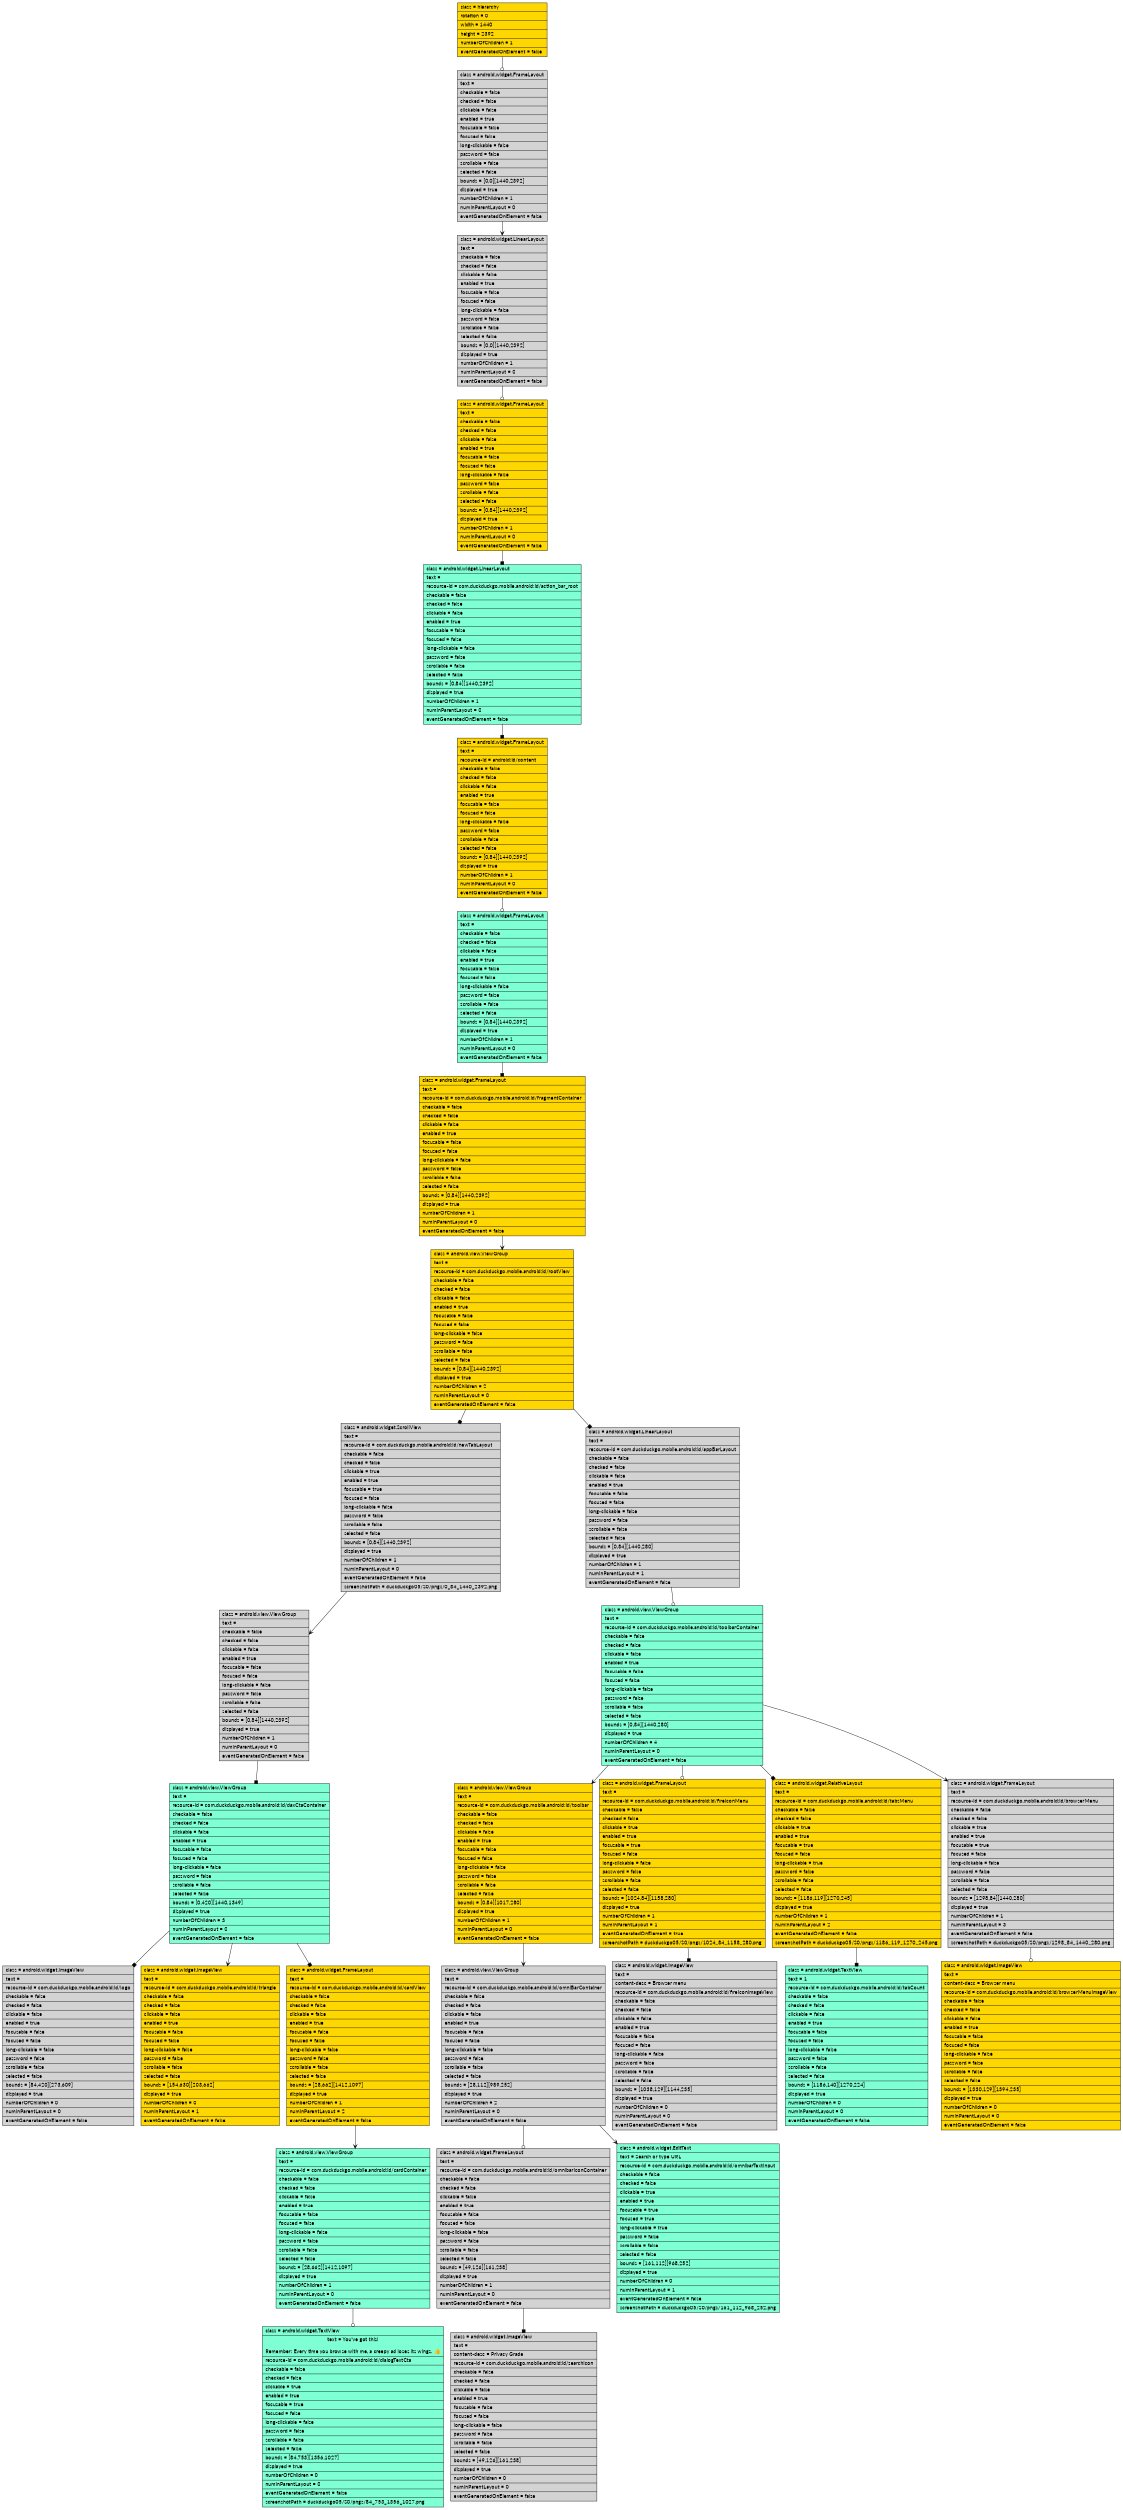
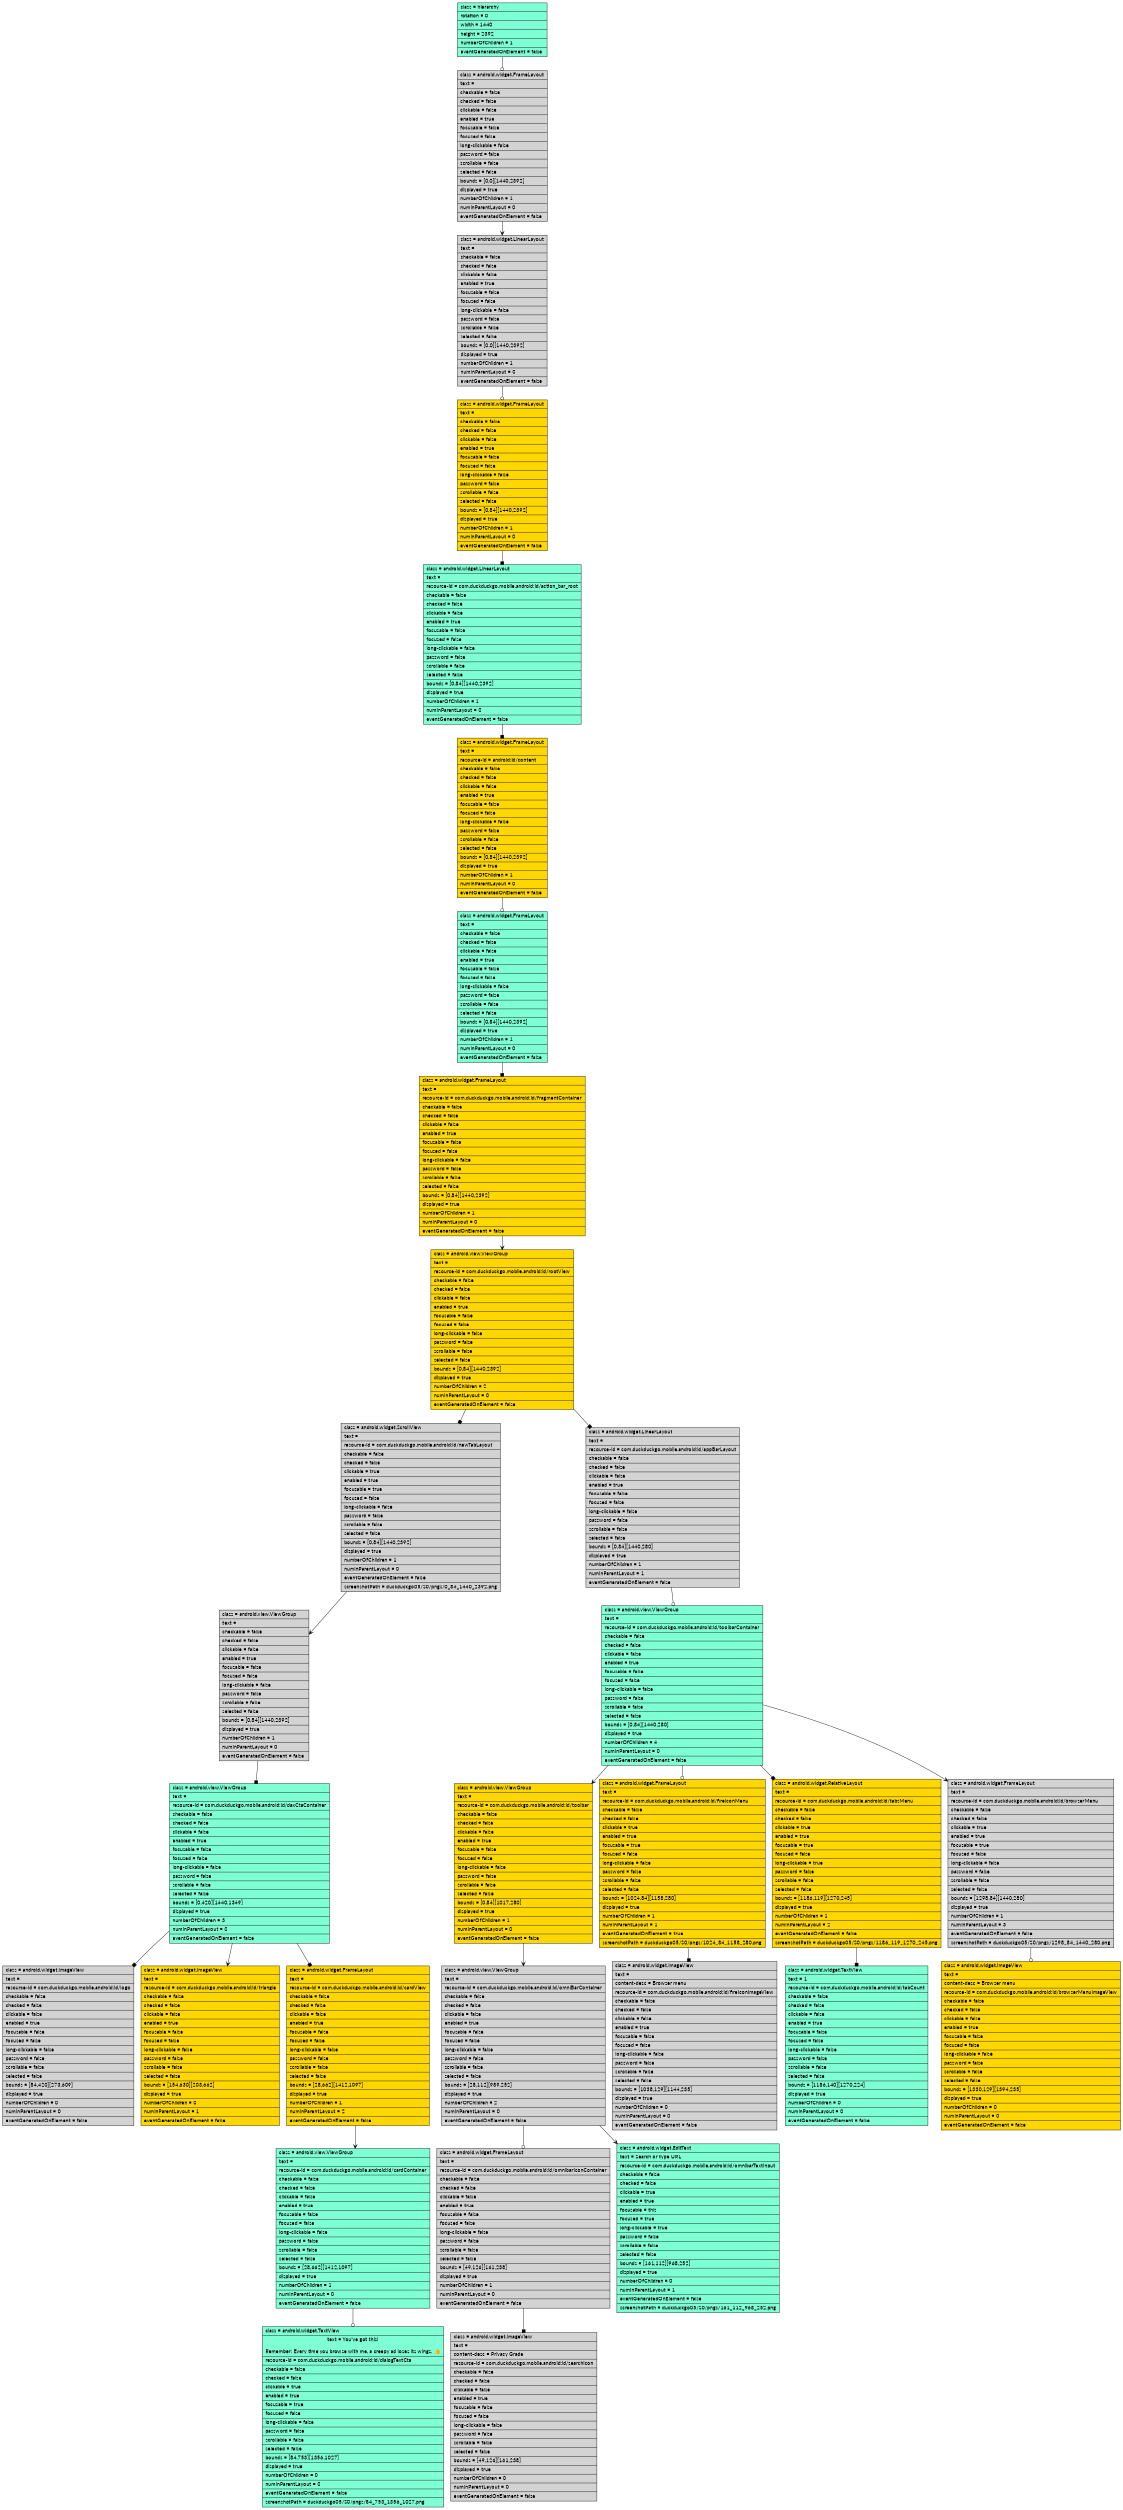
  digraph {
    fontname=Lato
    node [fillcolor=lightgrey fontname=Lato shape=record style=filled]
    edge [arrowhead=box fontname=Lato]
-   n1 [fillcolor=gold label="{class = hierarchy\l|rotation = 0\l|width = 1440\l|height = 2392\l|numberOfChildren = 1\l|eventGeneratedOnElement = false \l}"]
+   n1 [fillcolor=aquamarine label="{class = hierarchy\l|rotation = 0\l|width = 1440\l|height = 2392\l|numberOfChildren = 1\l|eventGeneratedOnElement = false \l}"]
    n2 [label="{class = android.widget.FrameLayout\l|text = \l|checkable = false\l|checked = false\l|clickable = false\l|enabled = true\l|focusable = false\l|focused = false\l|long-clickable = false\l|password = false\l|scrollable = false\l|selected = false\l|bounds = [0,0][1440,2392]\l|displayed = true\l|numberOfChildren = 1\l|numInParentLayout = 0\l|eventGeneratedOnElement = false \l}"]
    n3 [label="{class = android.widget.LinearLayout\l|text = \l|checkable = false\l|checked = false\l|clickable = false\l|enabled = true\l|focusable = false\l|focused = false\l|long-clickable = false\l|password = false\l|scrollable = false\l|selected = false\l|bounds = [0,0][1440,2392]\l|displayed = true\l|numberOfChildren = 1\l|numInParentLayout = 0\l|eventGeneratedOnElement = false \l}"]
    n4 [fillcolor=gold label="{class = android.widget.FrameLayout\l|text = \l|checkable = false\l|checked = false\l|clickable = false\l|enabled = true\l|focusable = false\l|focused = false\l|long-clickable = false\l|password = false\l|scrollable = false\l|selected = false\l|bounds = [0,84][1440,2392]\l|displayed = true\l|numberOfChildren = 1\l|numInParentLayout = 0\l|eventGeneratedOnElement = false \l}"]
    n5 [fillcolor=aquamarine label="{class = android.widget.LinearLayout\l|text = \l|resource-id = com.duckduckgo.mobile.android:id/action_bar_root\l|checkable = false\l|checked = false\l|clickable = false\l|enabled = true\l|focusable = false\l|focused = false\l|long-clickable = false\l|password = false\l|scrollable = false\l|selected = false\l|bounds = [0,84][1440,2392]\l|displayed = true\l|numberOfChildren = 1\l|numInParentLayout = 0\l|eventGeneratedOnElement = false \l}"]
    n6 [fillcolor=gold label="{class = android.widget.FrameLayout\l|text = \l|resource-id = android:id/content\l|checkable = false\l|checked = false\l|clickable = false\l|enabled = true\l|focusable = false\l|focused = false\l|long-clickable = false\l|password = false\l|scrollable = false\l|selected = false\l|bounds = [0,84][1440,2392]\l|displayed = true\l|numberOfChildren = 1\l|numInParentLayout = 0\l|eventGeneratedOnElement = false \l}"]
    n7 [fillcolor=aquamarine label="{class = android.widget.FrameLayout\l|text = \l|checkable = false\l|checked = false\l|clickable = false\l|enabled = true\l|focusable = false\l|focused = false\l|long-clickable = false\l|password = false\l|scrollable = false\l|selected = false\l|bounds = [0,84][1440,2392]\l|displayed = true\l|numberOfChildren = 1\l|numInParentLayout = 0\l|eventGeneratedOnElement = false \l}"]
    n8 [fillcolor=gold label="{class = android.widget.FrameLayout\l|text = \l|resource-id = com.duckduckgo.mobile.android:id/fragmentContainer\l|checkable = false\l|checked = false\l|clickable = false\l|enabled = true\l|focusable = false\l|focused = false\l|long-clickable = false\l|password = false\l|scrollable = false\l|selected = false\l|bounds = [0,84][1440,2392]\l|displayed = true\l|numberOfChildren = 1\l|numInParentLayout = 0\l|eventGeneratedOnElement = false \l}"]
    n9 [fillcolor=gold label="{class = android.view.ViewGroup\l|text = \l|resource-id = com.duckduckgo.mobile.android:id/rootView\l|checkable = false\l|checked = false\l|clickable = false\l|enabled = true\l|focusable = false\l|focused = false\l|long-clickable = false\l|password = false\l|scrollable = false\l|selected = false\l|bounds = [0,84][1440,2392]\l|displayed = true\l|numberOfChildren = 2\l|numInParentLayout = 0\l|eventGeneratedOnElement = false \l}"]
    n10 [label="{class = android.widget.ScrollView\l|text = \l|resource-id = com.duckduckgo.mobile.android:id/newTabLayout\l|checkable = false\l|checked = false\l|clickable = true\l|enabled = true\l|focusable = true\l|focused = false\l|long-clickable = false\l|password = false\l|scrollable = false\l|selected = false\l|bounds = [0,84][1440,2392]\l|displayed = true\l|numberOfChildren = 1\l|numInParentLayout = 0\l|eventGeneratedOnElement = false \l|screenshotPath = duckduckgo05/S0/pngs/0_84_1440_2392.png\l}"]
    n11 [label="{class = android.widget.LinearLayout\l|text = \l|resource-id = com.duckduckgo.mobile.android:id/appBarLayout\l|checkable = false\l|checked = false\l|clickable = false\l|enabled = true\l|focusable = false\l|focused = false\l|long-clickable = false\l|password = false\l|scrollable = false\l|selected = false\l|bounds = [0,84][1440,280]\l|displayed = true\l|numberOfChildren = 1\l|numInParentLayout = 1\l|eventGeneratedOnElement = false \l}"]
    n12 [label="{class = android.view.ViewGroup\l|text = \l|checkable = false\l|checked = false\l|clickable = false\l|enabled = true\l|focusable = false\l|focused = false\l|long-clickable = false\l|password = false\l|scrollable = false\l|selected = false\l|bounds = [0,84][1440,2392]\l|displayed = true\l|numberOfChildren = 1\l|numInParentLayout = 0\l|eventGeneratedOnElement = false \l}"]
    n13 [fillcolor=aquamarine label="{class = android.view.ViewGroup\l|text = \l|resource-id = com.duckduckgo.mobile.android:id/toolbarContainer\l|checkable = false\l|checked = false\l|clickable = false\l|enabled = true\l|focusable = false\l|focused = false\l|long-clickable = false\l|password = false\l|scrollable = false\l|selected = false\l|bounds = [0,84][1440,280]\l|displayed = true\l|numberOfChildren = 4\l|numInParentLayout = 0\l|eventGeneratedOnElement = false \l}"]
    n14 [fillcolor=aquamarine label="{class = android.view.ViewGroup\l|text = \l|resource-id = com.duckduckgo.mobile.android:id/daxCtaContainer\l|checkable = false\l|checked = false\l|clickable = false\l|enabled = true\l|focusable = false\l|focused = false\l|long-clickable = false\l|password = false\l|scrollable = false\l|selected = false\l|bounds = [0,420][1440,1349]\l|displayed = true\l|numberOfChildren = 3\l|numInParentLayout = 0\l|eventGeneratedOnElement = false \l}"]
    n15 [fillcolor=gold label="{class = android.view.ViewGroup\l|text = \l|resource-id = com.duckduckgo.mobile.android:id/toolbar\l|checkable = false\l|checked = false\l|clickable = false\l|enabled = true\l|focusable = false\l|focused = false\l|long-clickable = false\l|password = false\l|scrollable = false\l|selected = false\l|bounds = [0,84][1017,280]\l|displayed = true\l|numberOfChildren = 1\l|numInParentLayout = 0\l|eventGeneratedOnElement = false \l}"]
    n16 [fillcolor=gold label="{class = android.widget.FrameLayout\l|text = \l|resource-id = com.duckduckgo.mobile.android:id/fireIconMenu\l|checkable = false\l|checked = false\l|clickable = true\l|enabled = true\l|focusable = true\l|focused = false\l|long-clickable = false\l|password = false\l|scrollable = false\l|selected = false\l|bounds = [1024,84][1158,280]\l|displayed = true\l|numberOfChildren = 1\l|numInParentLayout = 1\l|eventGeneratedOnElement = true \l|screenshotPath = duckduckgo05/S0/pngs/1024_84_1158_280.png\l}"]
    n17 [fillcolor=gold label="{class = android.widget.RelativeLayout\l|text = \l|resource-id = com.duckduckgo.mobile.android:id/tabsMenu\l|checkable = false\l|checked = false\l|clickable = true\l|enabled = true\l|focusable = true\l|focused = false\l|long-clickable = true\l|password = false\l|scrollable = false\l|selected = false\l|bounds = [1186,119][1270,245]\l|displayed = true\l|numberOfChildren = 1\l|numInParentLayout = 2\l|eventGeneratedOnElement = false \l|screenshotPath = duckduckgo05/S0/pngs/1186_119_1270_245.png\l}"]
    n18 [label="{class = android.widget.FrameLayout\l|text = \l|resource-id = com.duckduckgo.mobile.android:id/browserMenu\l|checkable = false\l|checked = false\l|clickable = true\l|enabled = true\l|focusable = true\l|focused = false\l|long-clickable = false\l|password = false\l|scrollable = false\l|selected = false\l|bounds = [1298,84][1440,280]\l|displayed = true\l|numberOfChildren = 1\l|numInParentLayout = 3\l|eventGeneratedOnElement = false \l|screenshotPath = duckduckgo05/S0/pngs/1298_84_1440_280.png\l}"]
    n19 [label="{class = android.widget.ImageView\l|text = \l|resource-id = com.duckduckgo.mobile.android:id/logo\l|checkable = false\l|checked = false\l|clickable = false\l|enabled = true\l|focusable = false\l|focused = false\l|long-clickable = false\l|password = false\l|scrollable = false\l|selected = false\l|bounds = [84,420][273,609]\l|displayed = true\l|numberOfChildren = 0\l|numInParentLayout = 0\l|eventGeneratedOnElement = false \l}"]
    n20 [fillcolor=gold label="{class = android.widget.ImageView\l|text = \l|resource-id = com.duckduckgo.mobile.android:id/triangle\l|checkable = false\l|checked = false\l|clickable = false\l|enabled = true\l|focusable = false\l|focused = false\l|long-clickable = false\l|password = false\l|scrollable = false\l|selected = false\l|bounds = [154,630][203,662]\l|displayed = true\l|numberOfChildren = 0\l|numInParentLayout = 1\l|eventGeneratedOnElement = false \l}"]
    n21 [fillcolor=gold label="{class = android.widget.FrameLayout\l|text = \l|resource-id = com.duckduckgo.mobile.android:id/cardView\l|checkable = false\l|checked = false\l|clickable = false\l|enabled = true\l|focusable = false\l|focused = false\l|long-clickable = false\l|password = false\l|scrollable = false\l|selected = false\l|bounds = [28,662][1412,1097]\l|displayed = true\l|numberOfChildren = 1\l|numInParentLayout = 2\l|eventGeneratedOnElement = false \l}"]
    n22 [label="{class = android.view.ViewGroup\l|text = \l|resource-id = com.duckduckgo.mobile.android:id/omniBarContainer\l|checkable = false\l|checked = false\l|clickable = false\l|enabled = true\l|focusable = false\l|focused = false\l|long-clickable = false\l|password = false\l|scrollable = false\l|selected = false\l|bounds = [28,112][989,252]\l|displayed = true\l|numberOfChildren = 2\l|numInParentLayout = 0\l|eventGeneratedOnElement = false \l}"]
    n23 [label="{class = android.widget.ImageView\l|text = \l|content-desc = Browser menu\l|resource-id = com.duckduckgo.mobile.android:id/fireIconImageView\l|checkable = false\l|checked = false\l|clickable = false\l|enabled = true\l|focusable = false\l|focused = false\l|long-clickable = false\l|password = false\l|scrollable = false\l|selected = false\l|bounds = [1038,129][1144,235]\l|displayed = true\l|numberOfChildren = 0\l|numInParentLayout = 0\l|eventGeneratedOnElement = false \l}"]
    n24 [fillcolor=aquamarine label="{class = android.widget.TextView\l|text = 1\l|resource-id = com.duckduckgo.mobile.android:id/tabCount\l|checkable = false\l|checked = false\l|clickable = false\l|enabled = true\l|focusable = false\l|focused = false\l|long-clickable = false\l|password = false\l|scrollable = false\l|selected = false\l|bounds = [1186,140][1270,224]\l|displayed = true\l|numberOfChildren = 0\l|numInParentLayout = 0\l|eventGeneratedOnElement = false \l}"]
    n25 [fillcolor=gold label="{class = android.widget.ImageView\l|text = \l|content-desc = Browser menu\l|resource-id = com.duckduckgo.mobile.android:id/browserMenuImageView\l|checkable = false\l|checked = false\l|clickable = false\l|enabled = true\l|focusable = false\l|focused = false\l|long-clickable = false\l|password = false\l|scrollable = false\l|selected = false\l|bounds = [1330,129][1394,235]\l|displayed = true\l|numberOfChildren = 0\l|numInParentLayout = 0\l|eventGeneratedOnElement = false \l}"]
    n26 [fillcolor=aquamarine label="{class = android.view.ViewGroup\l|text = \l|resource-id = com.duckduckgo.mobile.android:id/cardContainer\l|checkable = false\l|checked = false\l|clickable = false\l|enabled = true\l|focusable = false\l|focused = false\l|long-clickable = false\l|password = false\l|scrollable = false\l|selected = false\l|bounds = [28,662][1412,1097]\l|displayed = true\l|numberOfChildren = 1\l|numInParentLayout = 0\l|eventGeneratedOnElement = false \l}"]
    n27 [label="{class = android.widget.FrameLayout\l|text = \l|resource-id = com.duckduckgo.mobile.android:id/omnibarIconContainer\l|checkable = false\l|checked = false\l|clickable = false\l|enabled = true\l|focusable = false\l|focused = false\l|long-clickable = false\l|password = false\l|scrollable = false\l|selected = false\l|bounds = [49,126][161,238]\l|displayed = true\l|numberOfChildren = 1\l|numInParentLayout = 0\l|eventGeneratedOnElement = false \l}"]
-   n28 [fillcolor=aquamarine label="{class = android.widget.EditText\l|text = Search or type URL\l|resource-id = com.duckduckgo.mobile.android:id/omnibarTextInput\l|checkable = false\l|checked = false\l|clickable = true\l|enabled = true\l|focusable = true\l|focused = true\l|long-clickable = true\l|password = false\l|scrollable = false\l|selected = false\l|bounds = [161,112][968,252]\l|displayed = true\l|numberOfChildren = 0\l|numInParentLayout = 1\l|eventGeneratedOnElement = false \l|screenshotPath = duckduckgo05/S0/pngs/161_112_968_252.png\l}"]
+   n28 [fillcolor=aquamarine label="{class = android.widget.EditText\l|text = Search or type URL\l|resource-id = com.duckduckgo.mobile.android:id/omnibarTextInput\l|checkable = false\l|checked = false\l|clickable = true\l|enabled = true\l|focusable = this\l|focused = true\l|long-clickable = true\l|password = false\l|scrollable = false\l|selected = false\l|bounds = [161,112][968,252]\l|displayed = true\l|numberOfChildren = 0\l|numInParentLayout = 1\l|eventGeneratedOnElement = false \l|screenshotPath = duckduckgo05/S0/pngs/161_112_968_252.png\l}"]
    n29 [fillcolor=aquamarine label="{class = android.widget.TextView\l|text = You've got this!\n\nRemember: Every time you browse with me, a creepy ad loses its wings. 👍\l|resource-id = com.duckduckgo.mobile.android:id/dialogTextCta\l|checkable = false\l|checked = false\l|clickable = true\l|enabled = true\l|focusable = true\l|focused = false\l|long-clickable = false\l|password = false\l|scrollable = false\l|selected = false\l|bounds = [84,753][1356,1027]\l|displayed = true\l|numberOfChildren = 0\l|numInParentLayout = 0\l|eventGeneratedOnElement = false \l|screenshotPath = duckduckgo05/S0/pngs/84_753_1356_1027.png\l}"]
    n30 [label="{class = android.widget.ImageView\l|text = \l|content-desc = Privacy Grade\l|resource-id = com.duckduckgo.mobile.android:id/searchIcon\l|checkable = false\l|checked = false\l|clickable = false\l|enabled = true\l|focusable = false\l|focused = false\l|long-clickable = false\l|password = false\l|scrollable = false\l|selected = false\l|bounds = [49,126][161,238]\l|displayed = true\l|numberOfChildren = 0\l|numInParentLayout = 0\l|eventGeneratedOnElement = false \l}"]
    n1 -> n2 [arrowhead=odot]
    n2 -> n3 [arrowhead=vee]
    n3 -> n4 [arrowhead=odot]
    n4 -> n5
    n5 -> n6
    n6 -> n7 [arrowhead=odot]
    n7 -> n8
    n8 -> n9 [arrowhead=vee]
    n9 -> n10
    n9 -> n11
    n10 -> n12 [arrowhead=vee]
    n11 -> n13 [arrowhead=odot]
    n12 -> n14
    n13 -> n15 [arrowhead=vee]
    n13 -> n16 [arrowhead=odot]
    n13 -> n17
    n13 -> n18 [arrowhead=vee]
    n14 -> n19
    n14 -> n20 [arrowhead=vee]
    n14 -> n21
    n15 -> n22 [arrowhead=vee]
    n16 -> n23
    n17 -> n24
    n18 -> n25 [arrowhead=odot]
    n21 -> n26 [arrowhead=vee]
    n22 -> n27 [arrowhead=odot]
    n22 -> n28 [arrowhead=vee]
    n26 -> n29 [arrowhead=odot]
    n27 -> n30
  }
